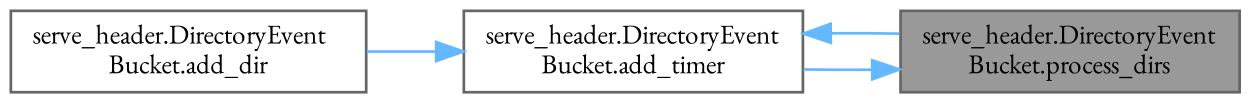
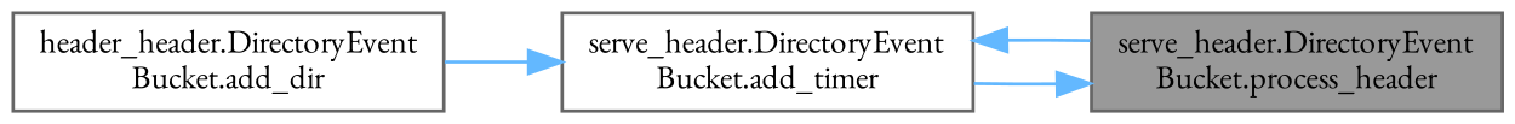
  digraph {
    fontname="EB Garamond"
    rankdir=RL
    node [color=grey40 fillcolor=white fontname="EB Garamond" fontsize=10 shape=box style=filled]
    edge [color=steelblue1 dir=back fontname="EB Garamond" fontsize=10 labelfontname=Helvetica labelfontsize=10 style=solid]
-   n1 [color=gray40 fillcolor=grey60 fontcolor=black height=0.2 label="serve_header.DirectoryEvent\lBucket.process_dirs" width=0.4]
+   n1 [color=gray40 fillcolor=grey60 fontcolor=black height=0.2 label="serve_header.DirectoryEvent\lBucket.process_header" width=0.4]
    n2 [height=0.2 label="serve_header.DirectoryEvent\lBucket.add_timer" width=0.4]
-   n3 [height=0.2 label="serve_header.DirectoryEvent\lBucket.add_dir" width=0.4]
+   n3 [height=0.2 label="header_header.DirectoryEvent\lBucket.add_dir" width=0.4]
    n1 -> n2
    n2 -> n1
    n2 -> n3
  }
